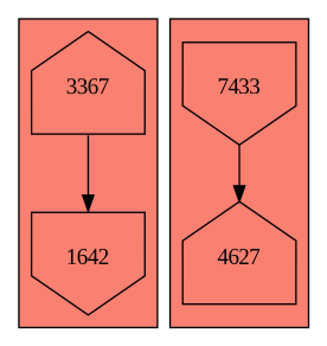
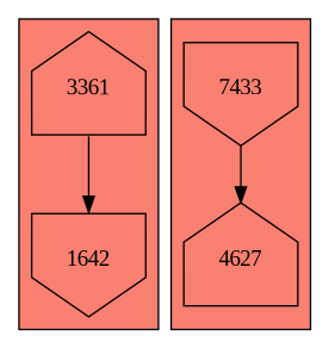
  digraph {
    fontname="Liberation Serif"
    node [fontname="Liberation Serif" shape=house]
    edge [fontname="Liberation Serif" headport=n tailport=s]
-   3361 [height=1 width=1 label=3367]
+   3361 [height=1 width=1]
    1642 [height=1 shape=invhouse width=1]
    7433 [height=1 shape=invhouse width=1]
    4627 [height=1 width=1]
    subgraph cluster_1 {
      fillcolor=salmon
      style=filled
      3361
      1642
    }
    subgraph cluster_2 {
      fillcolor=salmon
      style=filled
      7433
      4627
    }
    3361 -> 1642
    7433 -> 4627
  }
